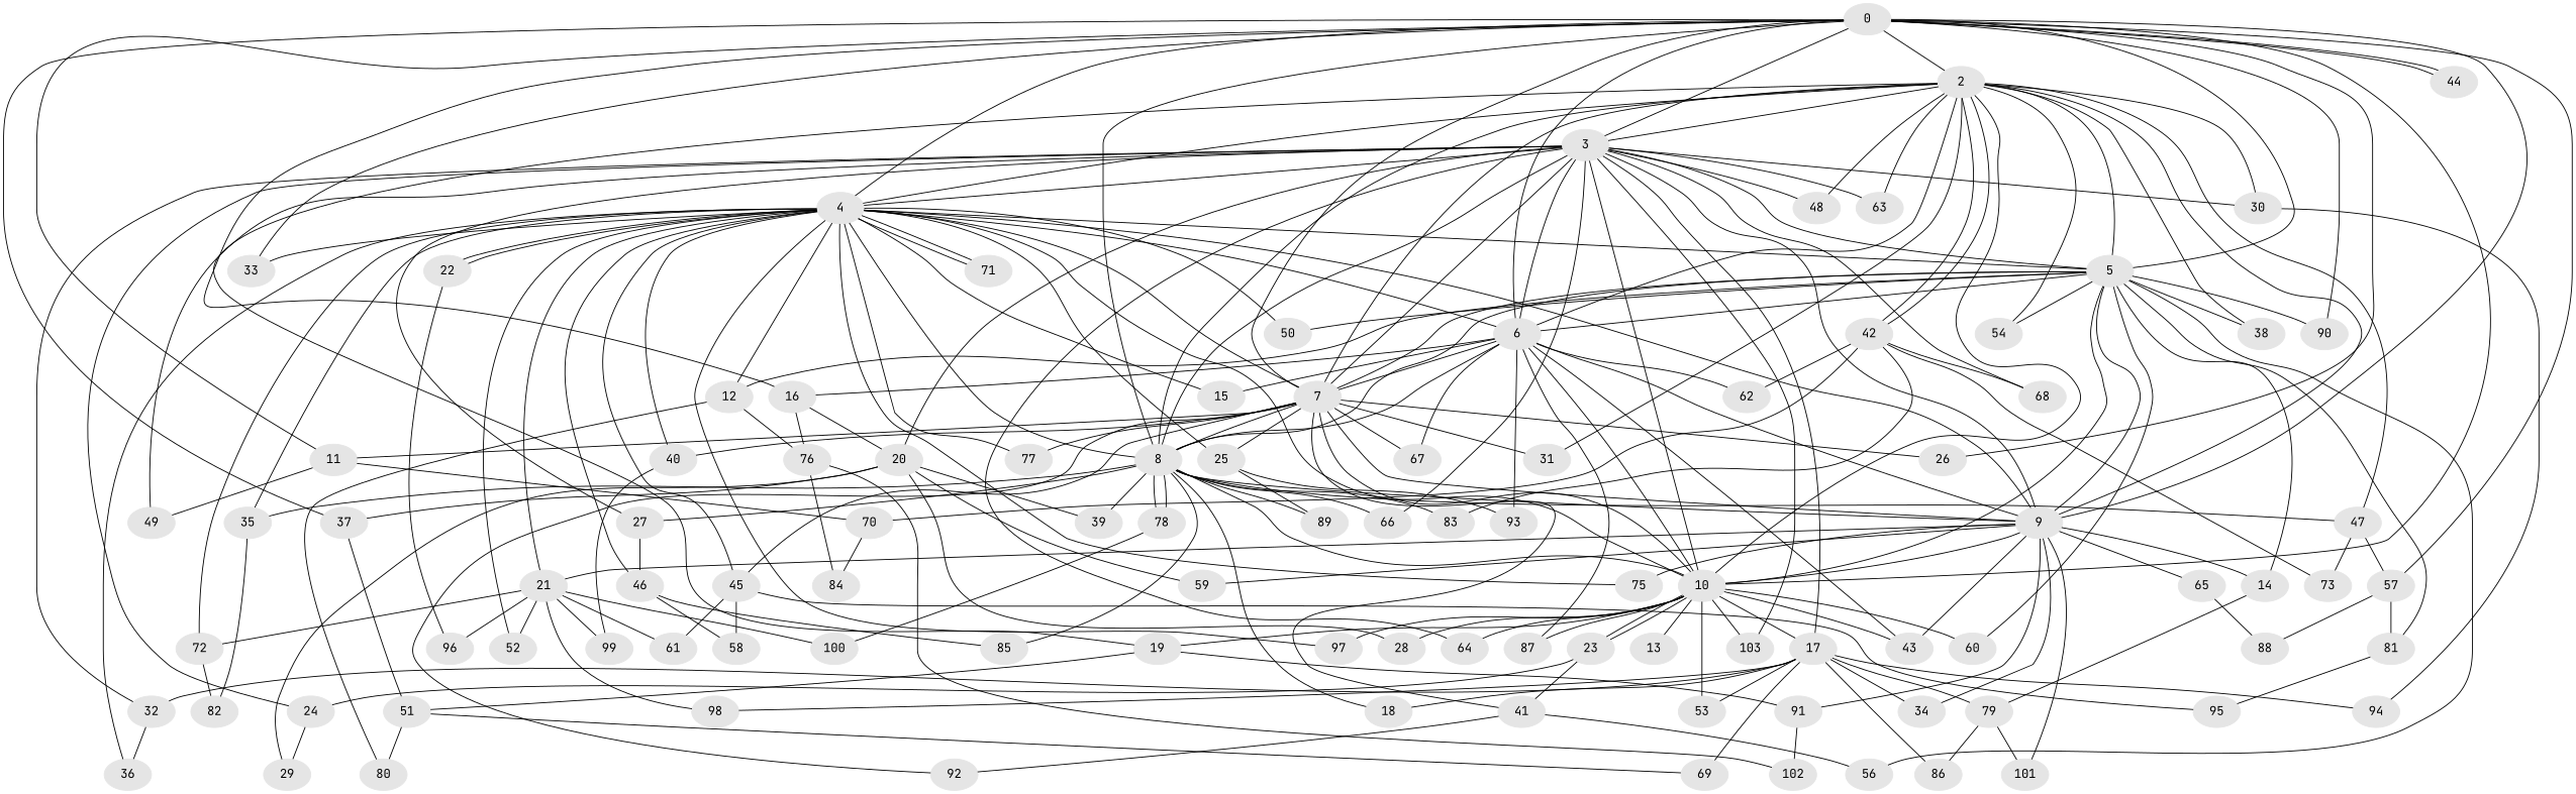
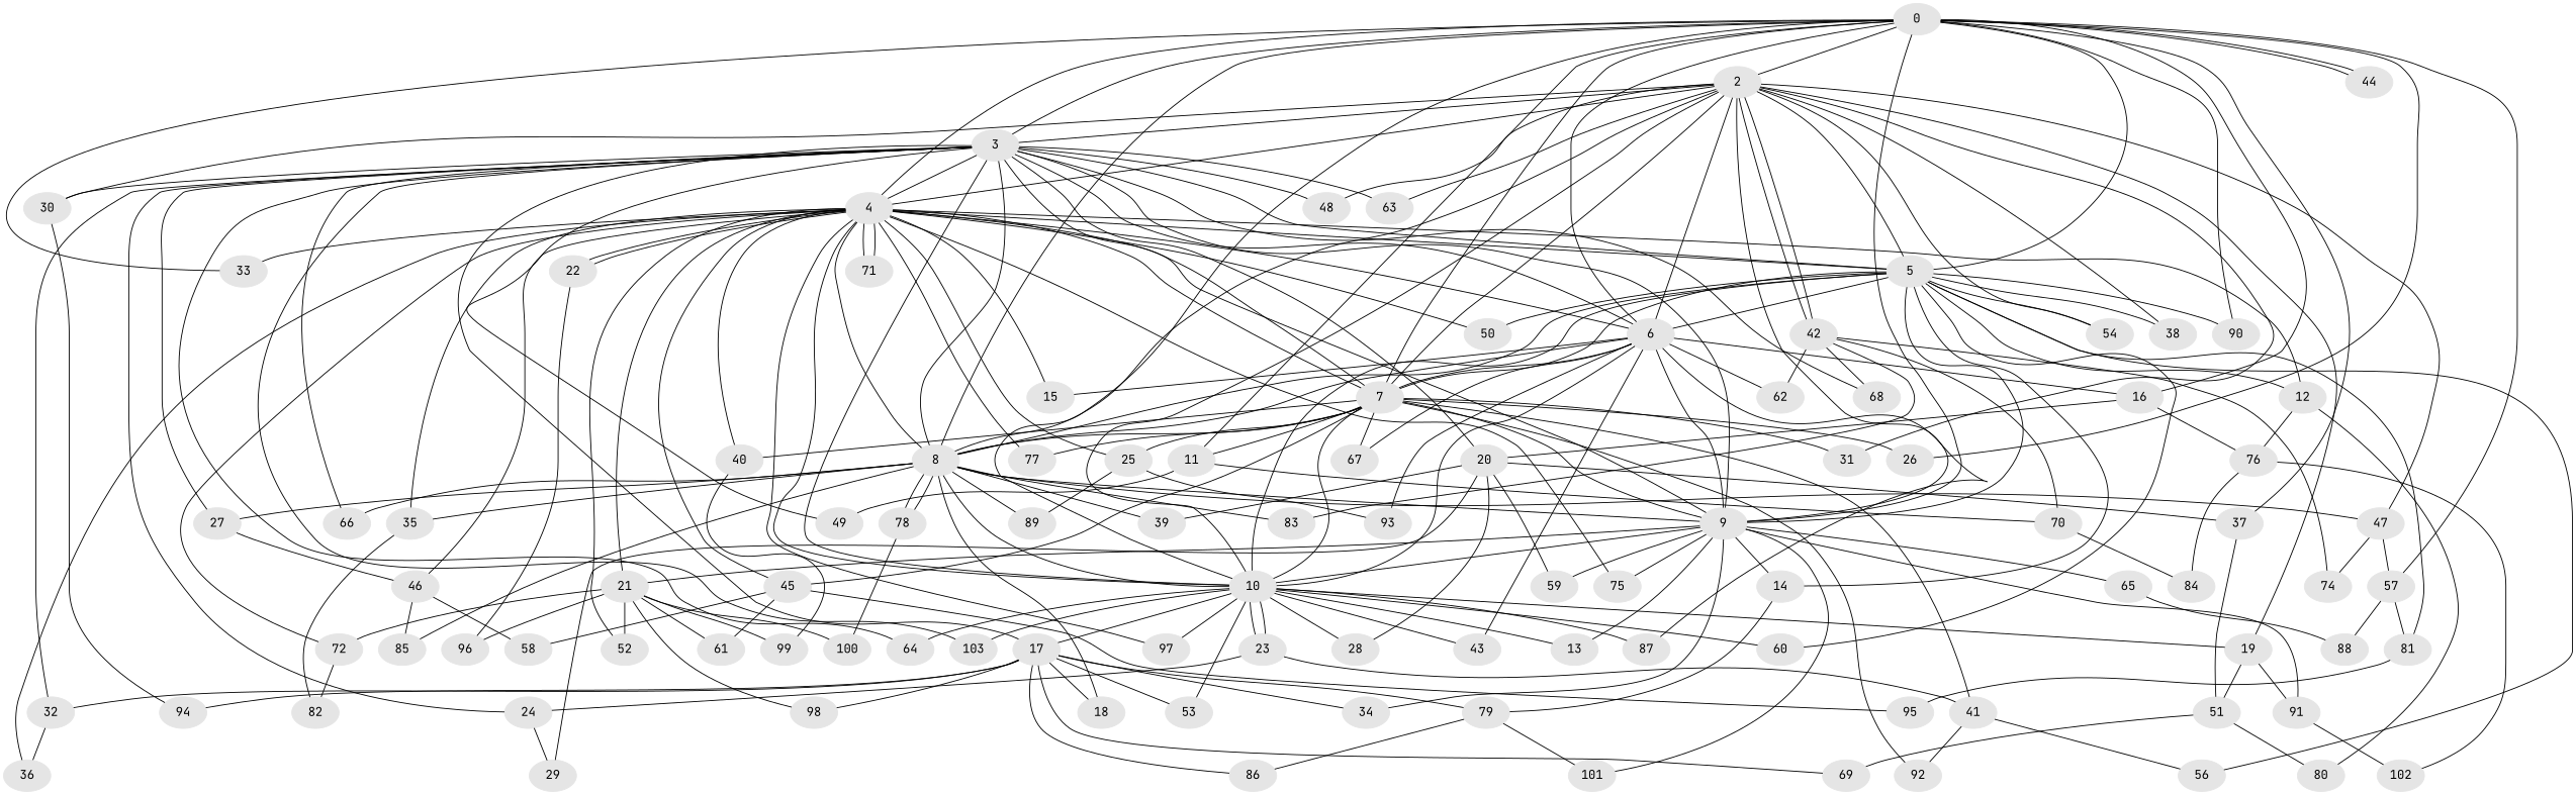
  graph {
    fontname="JetBrains Mono"
    node [color=gray90 fontname="JetBrains Mono" style=filled]
    edge [fontname="JetBrains Mono"]
    n1 [label=0]
    2
    3
    4
    5
    6
    7
    8
    9
    10
    11
    16
    26
    33
    37
    44
    57
    90
    19
    30
    31
    38
    42
    47
    48
    54
    63
    17
    20
    24
    27
    32
    49
    64
    66
    68
    103
    12
    15
    21
    22
    25
    35
    36
    40
    45
    46
    50
    52
    71
    72
    75
    77
    97
    14
    56
    60
    81
    43
    62
    67
    87
    93
    41
    92
    18
    39
    78
    83
    85
    89
    13
    34
    59
    65
    91
    101
    23
    28
    53
    70
    76
    51
    88
    94
-   74 [label=73]
+   74
    79
    69
    86
    98
    29
    80
    61
    96
    99
    100
    82
    58
    95
    102
    84
    n1 -- 2
    n1 -- 3
    n1 -- 4
    n1 -- 5
    n1 -- 6
    n1 -- 7
    n1 -- 8
    n1 -- 9
    n1 -- 10
    n1 -- 11
    n1 -- 16
    n1 -- 26
    n1 -- 33
    n1 -- 37
    n1 -- 44
    n1 -- 44
    n1 -- 57
    n1 -- 90
    2 -- 3
    2 -- 4
    2 -- 5
    2 -- 6
    2 -- 7
    2 -- 8
    2 -- 9
    2 -- 10
    2 -- 19
    2 -- 30
    2 -- 31
    2 -- 38
    2 -- 42
    2 -- 42
    2 -- 47
    2 -- 48
    2 -- 54
    2 -- 63
    3 -- 4
    3 -- 5
    3 -- 6
    3 -- 7
    3 -- 8
    3 -- 9
    3 -- 10
    3 -- 30
    3 -- 48
    3 -- 63
    3 -- 17
    3 -- 20
    3 -- 24
    3 -- 27
    3 -- 32
    3 -- 49
    3 -- 64
    3 -- 66
    3 -- 68
    3 -- 103
    4 -- 5
    4 -- 6
    4 -- 7
    4 -- 8
    4 -- 9
    4 -- 10
    4 -- 33
    4 -- 12
    4 -- 15
    4 -- 21
    4 -- 22
    4 -- 22
    4 -- 25
    4 -- 35
    4 -- 36
    4 -- 40
    4 -- 45
    4 -- 46
    4 -- 50
    4 -- 52
    4 -- 71
    4 -- 71
    4 -- 72
    4 -- 75
    4 -- 77
    4 -- 97
    5 -- 6
    5 -- 7
    5 -- 8
    5 -- 9
    5 -- 10
    5 -- 90
    5 -- 38
    5 -- 54
    5 -- 12
    5 -- 50
    5 -- 14
    5 -- 56
    5 -- 60
    5 -- 81
    6 -- 7
    6 -- 8
    6 -- 9
    6 -- 10
    6 -- 16
    6 -- 15
    6 -- 43
    6 -- 62
    6 -- 67
    6 -- 87
    6 -- 93
    7 -- 8
    7 -- 9
    7 -- 10
    7 -- 11
    7 -- 26
    7 -- 31
    7 -- 25
    7 -- 40
    7 -- 45
    7 -- 77
    7 -- 67
    7 -- 41
    7 -- 92
    8 -- 9
    8 -- 10
    8 -- 47
    8 -- 27
    8 -- 66
    8 -- 35
    8 -- 18
    8 -- 39
    8 -- 78
    8 -- 78
    8 -- 83
    8 -- 85
    8 -- 89
    9 -- 10
    9 -- 21
    9 -- 75
    9 -- 14
-   9 -- 43
+   9 -- 13
    9 -- 34
    9 -- 59
    9 -- 65
    9 -- 91
    9 -- 101
    10 -- 19
    10 -- 17
    10 -- 64
    10 -- 103
    10 -- 97
    10 -- 60
    10 -- 43
    10 -- 87
    10 -- 13
    10 -- 23
    10 -- 23
    10 -- 28
    10 -- 53
    11 -- 49
    11 -- 70
    16 -- 20
    16 -- 76
    37 -- 51
    57 -- 81
    57 -- 88
    19 -- 91
    19 -- 51
    30 -- 94
    42 -- 68
    42 -- 62
    42 -- 83
    42 -- 70
    42 -- 74
    47 -- 57
    47 -- 74
    17 -- 32
    17 -- 18
    17 -- 34
    17 -- 53
    17 -- 94
    17 -- 79
    17 -- 69
    17 -- 86
    17 -- 98
    20 -- 37
    20 -- 39
    20 -- 59
    20 -- 28
    20 -- 29
    24 -- 29
    27 -- 46
    32 -- 36
    12 -- 76
    12 -- 80
    21 -- 52
    21 -- 72
    21 -- 98
    21 -- 61
    21 -- 96
    21 -- 99
    21 -- 100
    22 -- 96
    25 -- 93
    25 -- 89
    35 -- 82
    40 -- 99
    45 -- 61
    45 -- 58
    45 -- 95
    46 -- 85
    46 -- 58
    72 -- 82
    14 -- 79
    81 -- 95
    41 -- 56
    41 -- 92
    78 -- 100
    65 -- 88
    91 -- 102
    23 -- 24
    23 -- 41
    70 -- 84
    76 -- 102
    76 -- 84
    51 -- 69
    51 -- 80
    79 -- 101
    79 -- 86
  }
